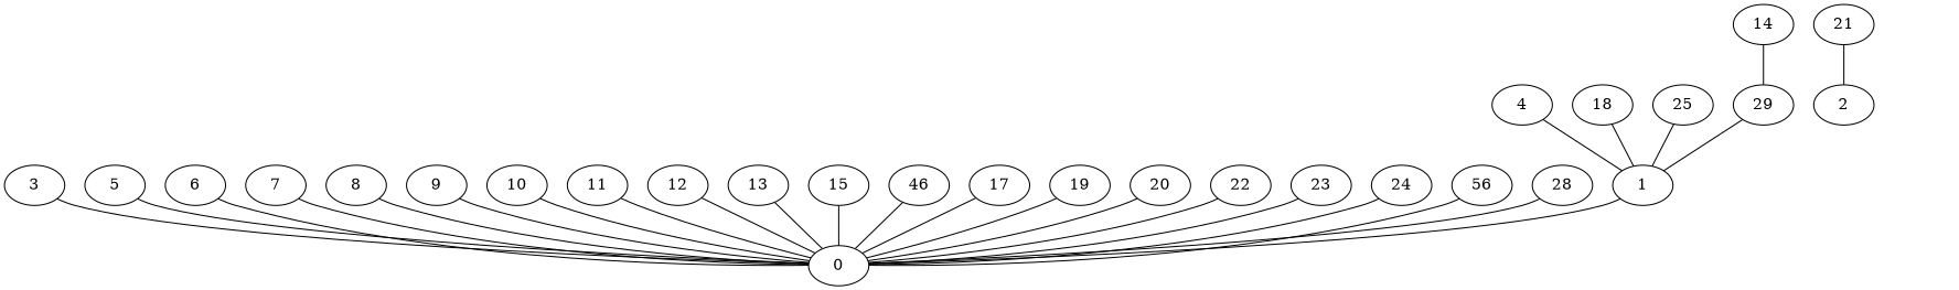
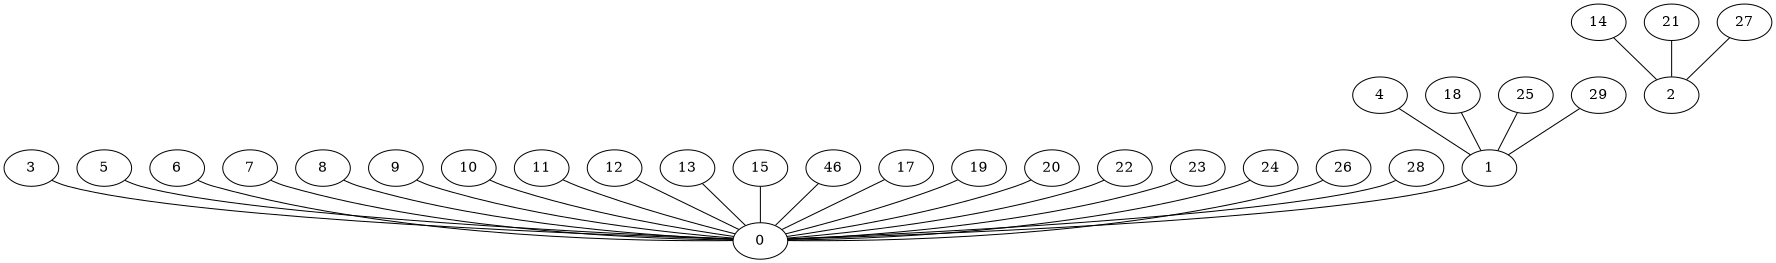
  graph {
    1
    0
    3
    5
    6
    7
    8
    9
    10
    11
    12
    13
    15
    n14 [label=46]
    17
    19
    20
    22
    23
    24
-   26 [label=56]
+   26
    28
    4
    18
    25
    29
    14
    2
    21
+   27
    1 -- 0
    3 -- 0
    5 -- 0
    6 -- 0
    7 -- 0
    8 -- 0
    9 -- 0
    10 -- 0
    11 -- 0
    12 -- 0
    13 -- 0
    15 -- 0
    n14 -- 0
    17 -- 0
    19 -- 0
    20 -- 0
    22 -- 0
    23 -- 0
    24 -- 0
    26 -- 0
    28 -- 0
    4 -- 1
    18 -- 1
    25 -- 1
    29 -- 1
-   14 -- 29
+   14 -- 2
    21 -- 2
+   27 -- 2
  }
